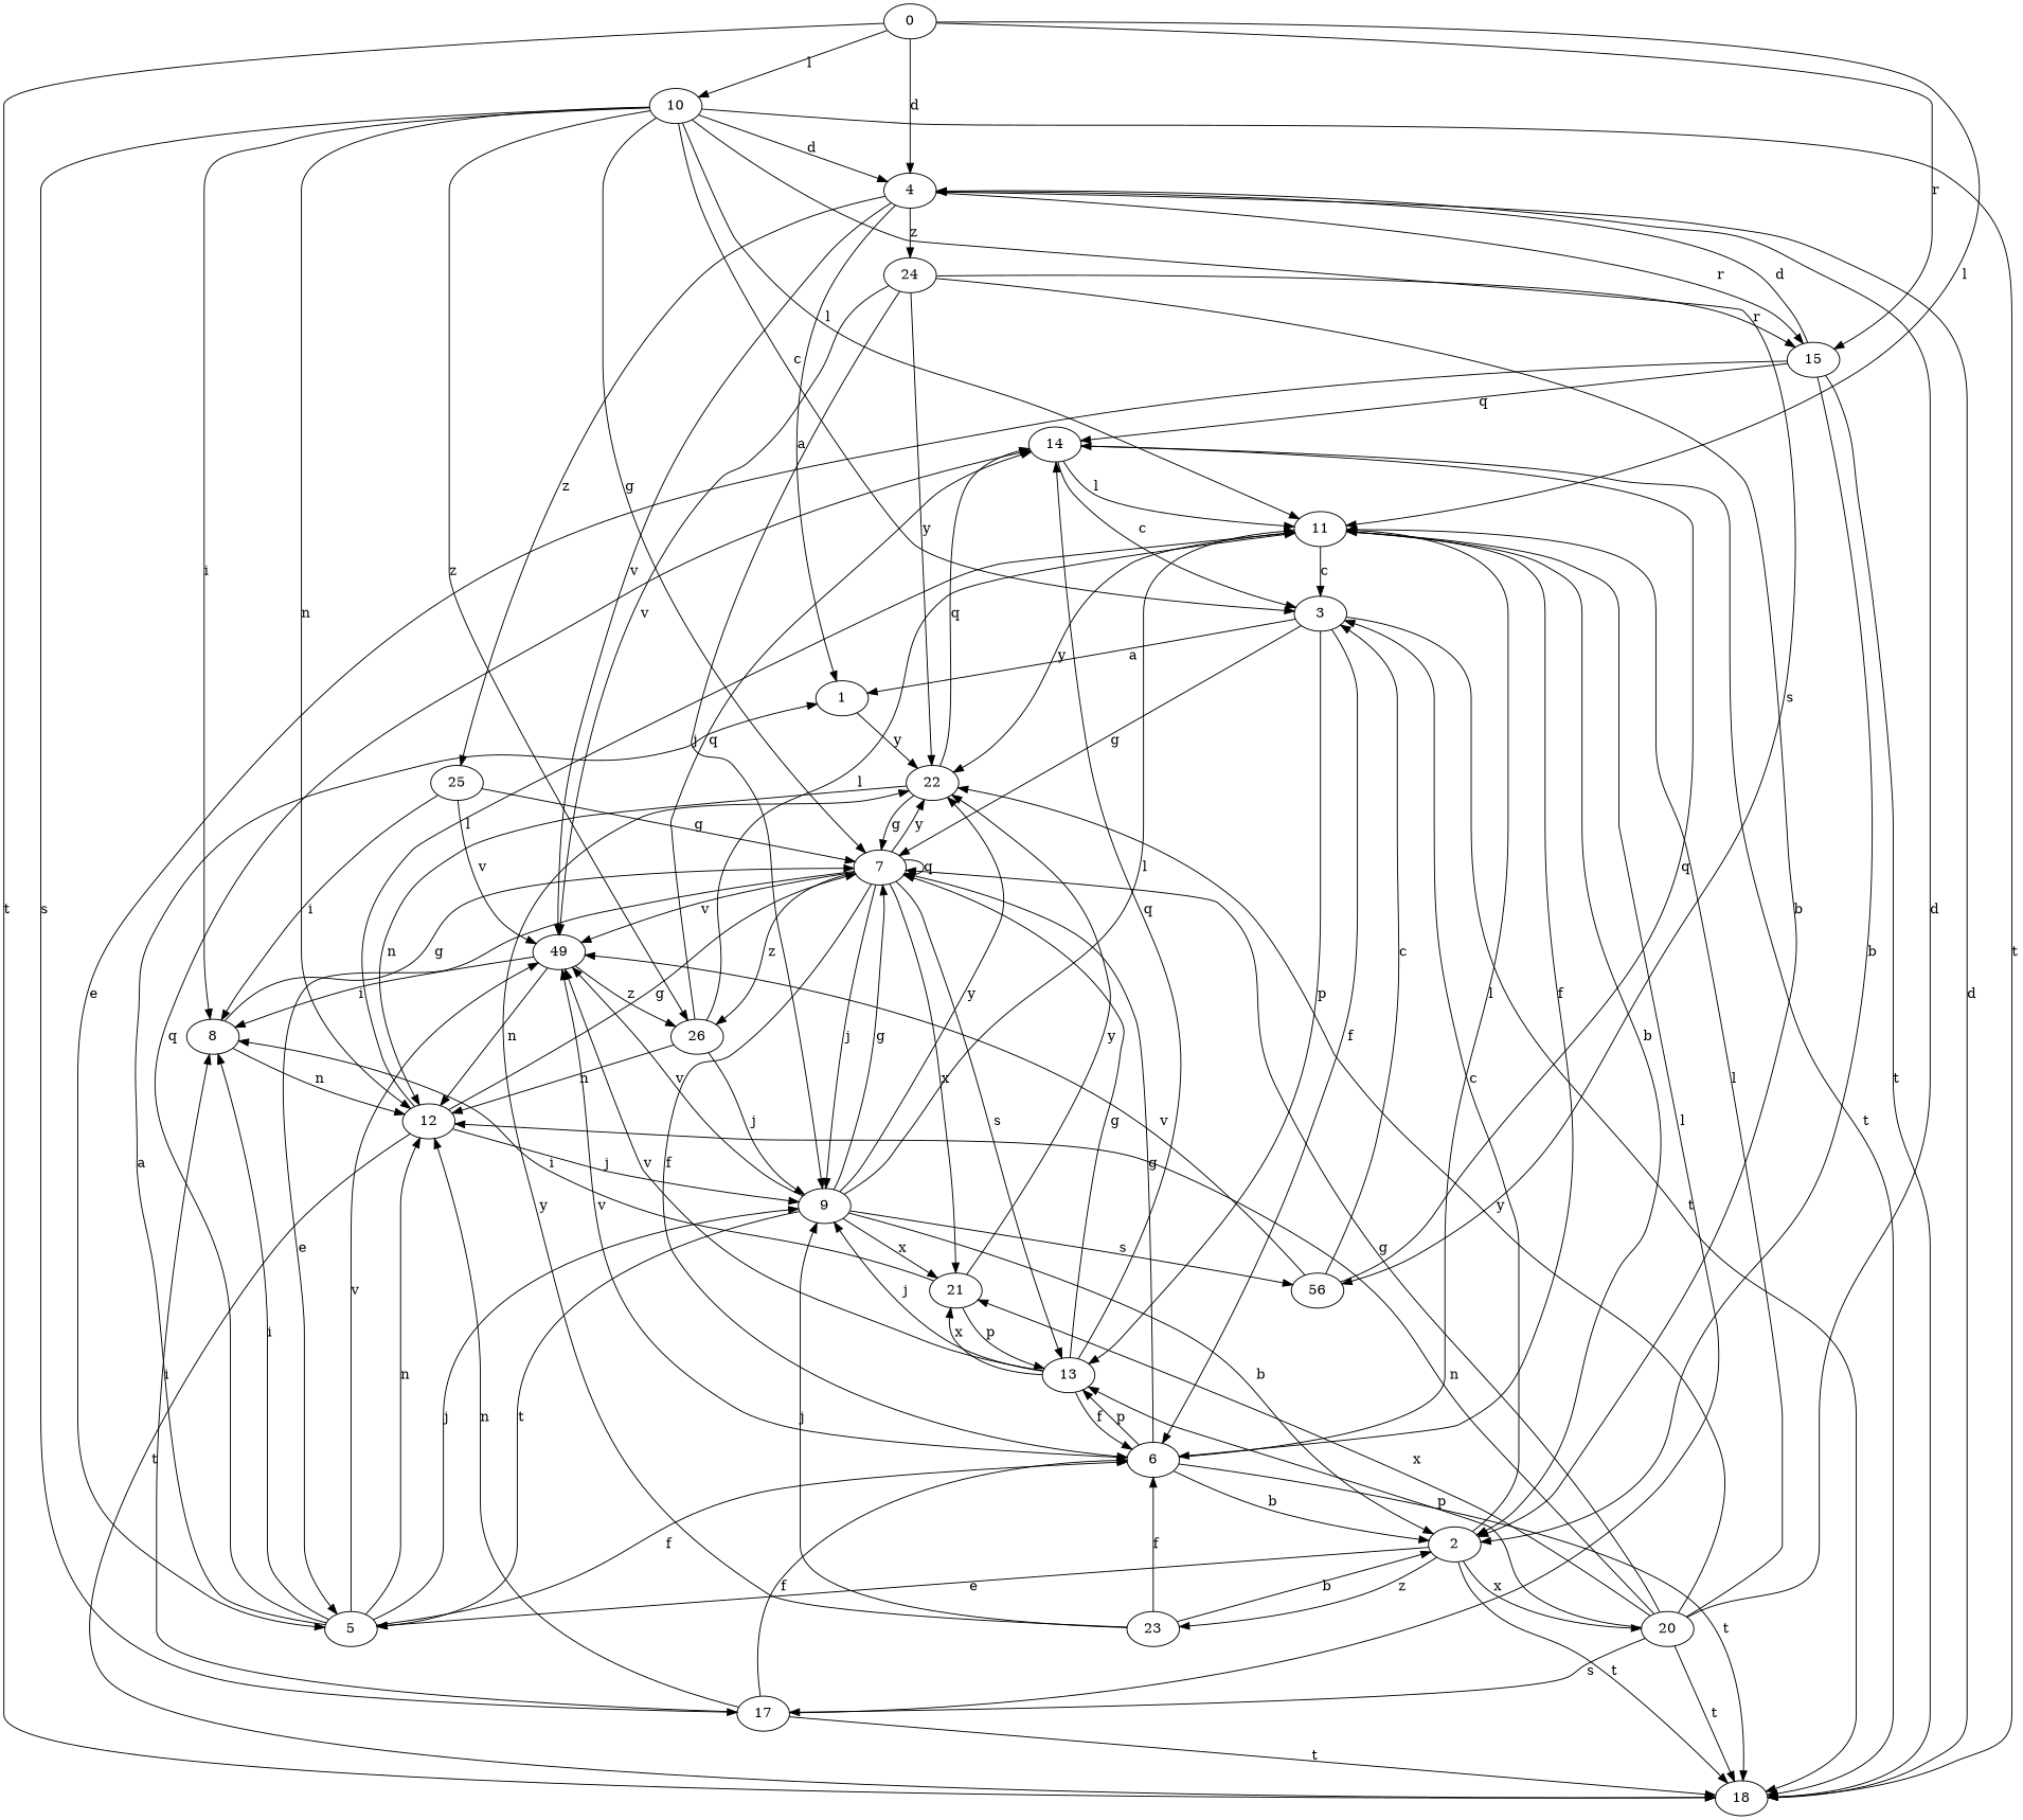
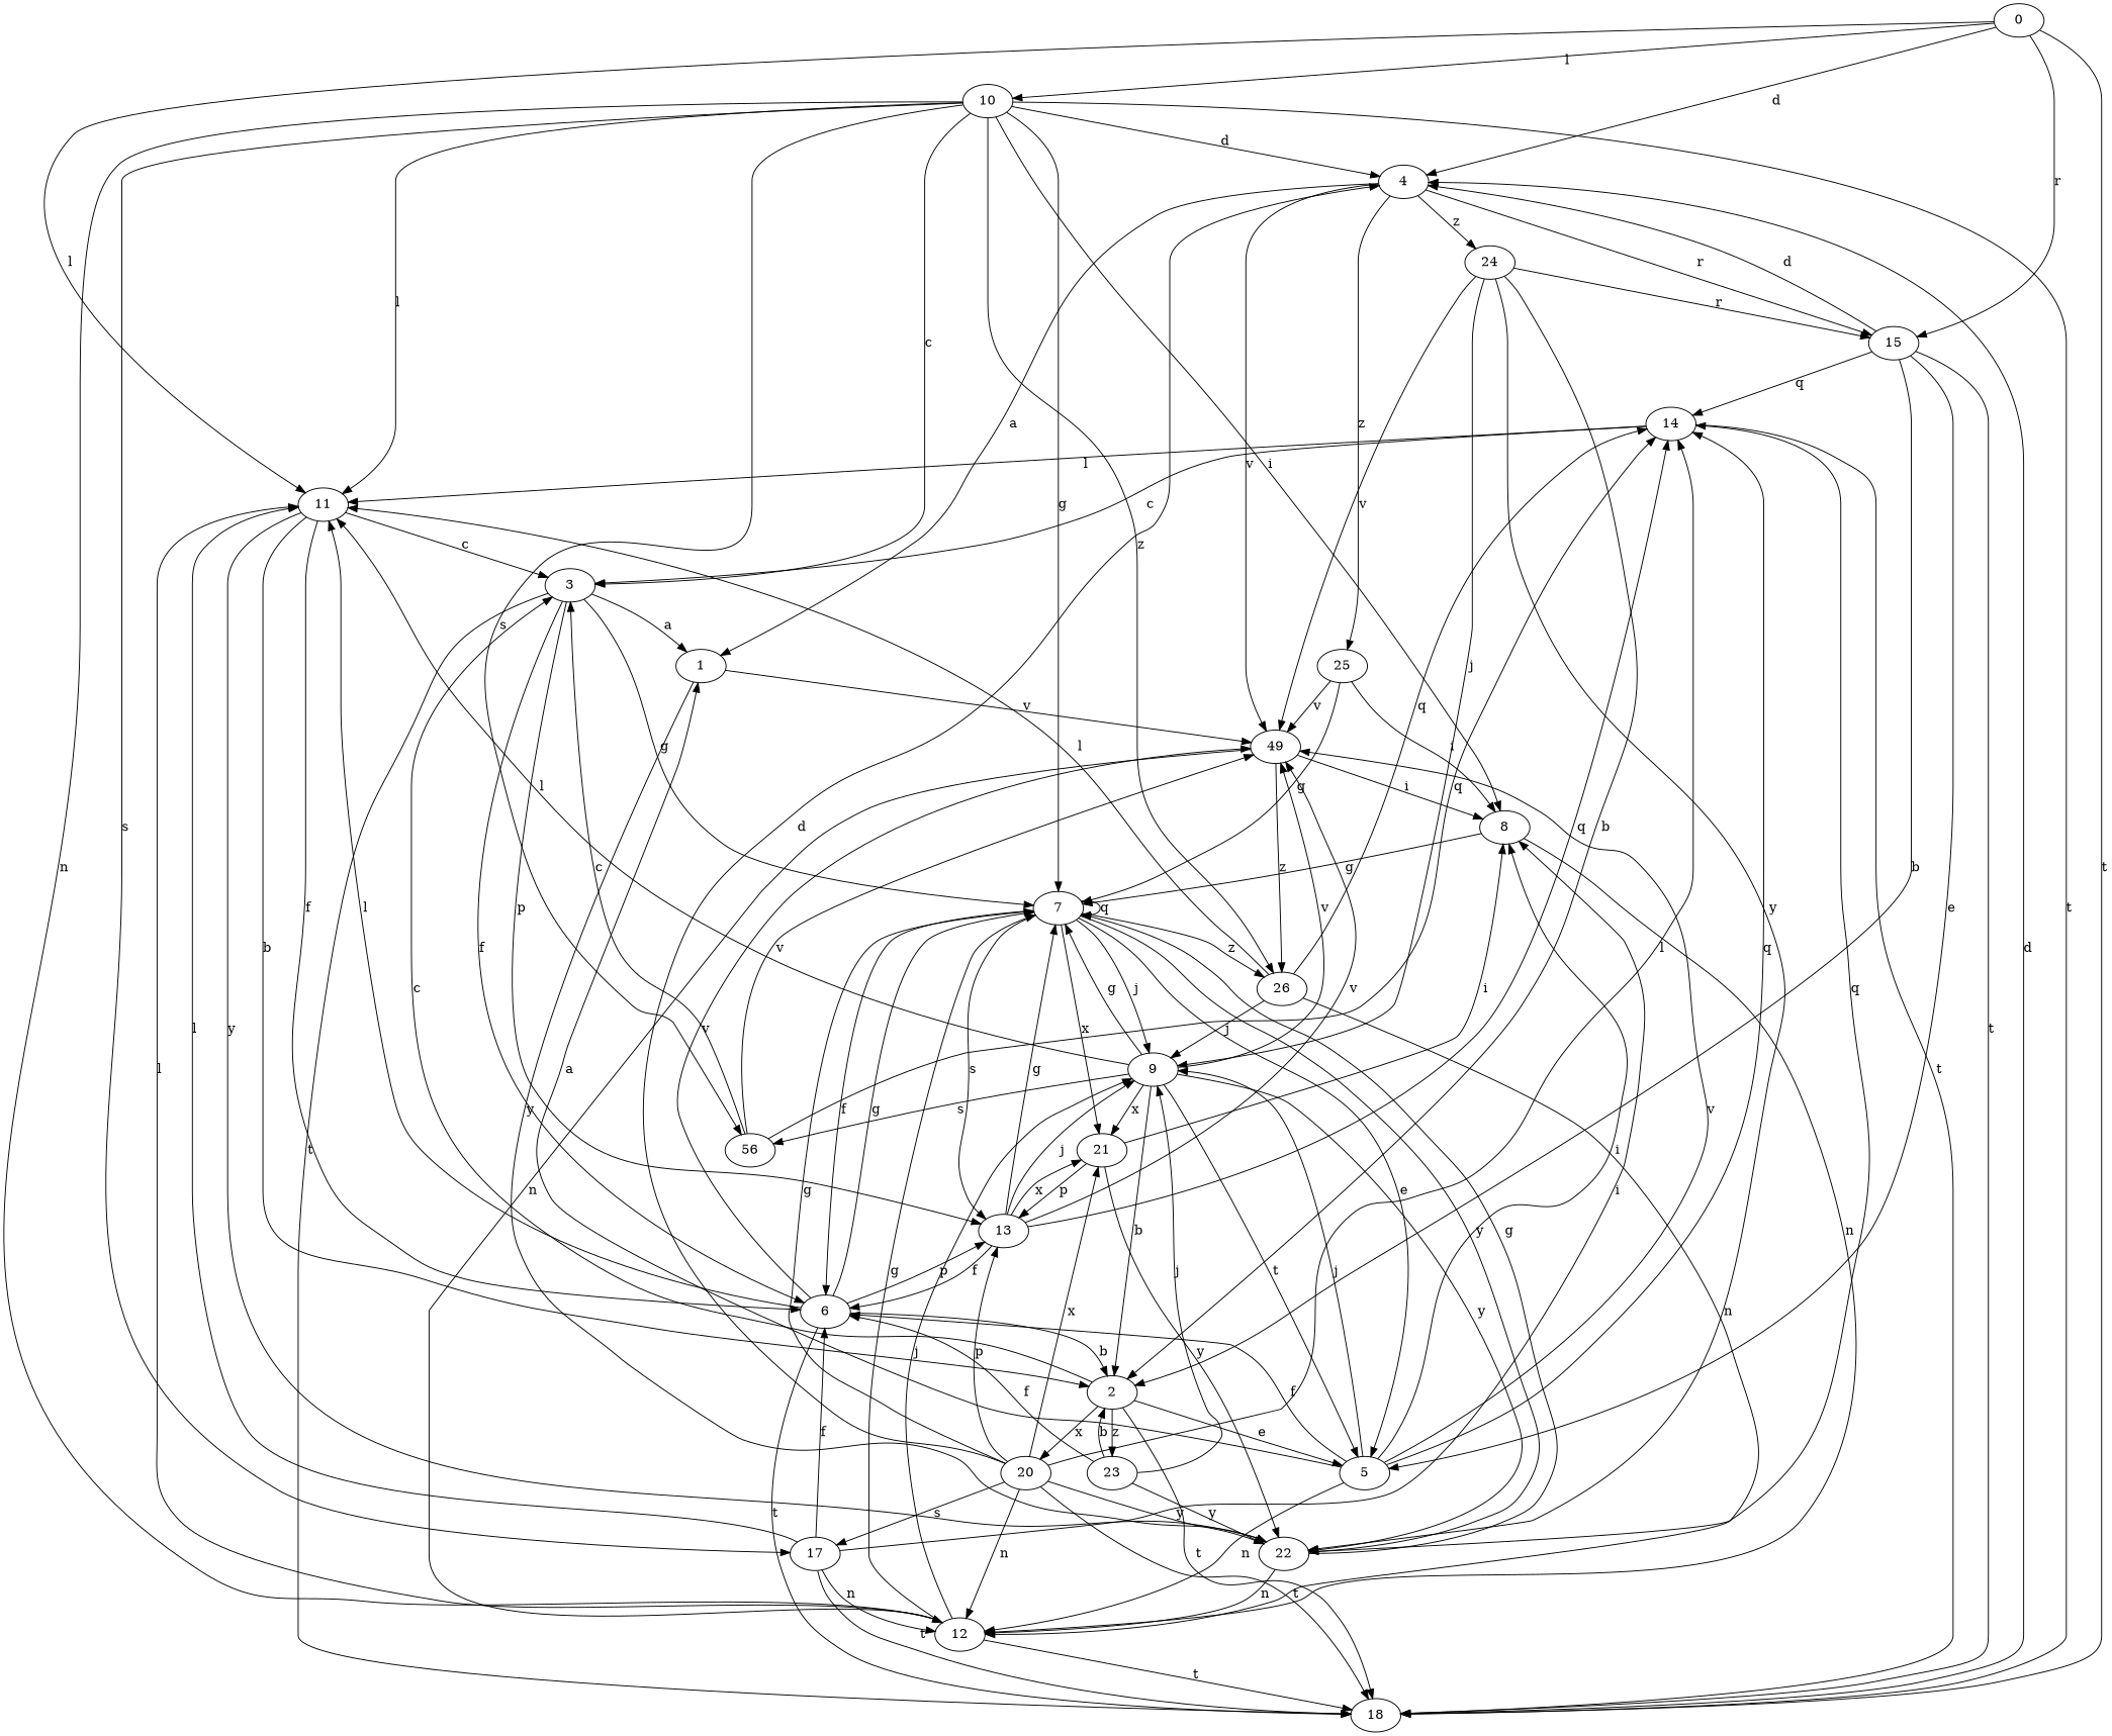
  digraph {
    0
    4
    10
    11
    15
    18
    1
    n8 [label=49]
    24
    25
    3
    7
    8
    12
    26
    n16 [label=56]
    17
    22
    2
    6
    5
    14
    20
    23
    13
    9
    21
    0 -> 4 [label=d]
    0 -> 10 [label=l]
    0 -> 11 [label=l]
    0 -> 15 [label=r]
    0 -> 18 [label=t]
    4 -> 15 [label=r]
    4 -> 1 [label=a]
    4 -> n8 [label=v]
    4 -> 24 [label=z]
    4 -> 25 [label=z]
    10 -> 4 [label=d]
    10 -> 11 [label=l]
    10 -> 18 [label=t]
    10 -> 3 [label=c]
    10 -> 7 [label=g]
    10 -> 8 [label=i]
    10 -> 12 [label=n]
    10 -> 26 [label=z]
    10 -> n16 [label=s]
    10 -> 17 [label=s]
    11 -> 3 [label=c]
    11 -> 22 [label=y]
    11 -> 2 [label=b]
    11 -> 6 [label=f]
    15 -> 4 [label=d]
    15 -> 18 [label=t]
    15 -> 2 [label=b]
    15 -> 5 [label=e]
    15 -> 14 [label=q]
    18 -> 4 [label=d]
    1 -> 22 [label=y]
    n8 -> 8 [label=i]
    n8 -> 12 [label=n]
    n8 -> 26 [label=z]
    24 -> 15 [label=r]
    24 -> n8 [label=v]
    24 -> 22 [label=y]
    24 -> 2 [label=b]
    24 -> 9 [label=j]
    25 -> n8 [label=v]
    25 -> 7 [label=g]
    25 -> 8 [label=i]
    3 -> 18 [label=t]
    3 -> 1 [label=a]
    3 -> 7 [label=g]
    3 -> 6 [label=f]
    3 -> 13 [label=p]
-   7 -> n8 [label=v]
+   1 -> n8 [label=v]
    7 -> 7 [label=q]
    7 -> 26 [label=z]
    7 -> 22 [label=y]
    7 -> 6 [label=f]
    7 -> 5 [label=e]
    7 -> 13 [label=s]
    7 -> 9 [label=j]
    7 -> 21 [label=x]
    8 -> 7 [label=g]
    8 -> 12 [label=n]
    12 -> 11 [label=l]
    12 -> 18 [label=t]
    12 -> 7 [label=g]
    12 -> 9 [label=j]
    26 -> 11 [label=l]
    26 -> 12 [label=n]
    26 -> 14 [label=q]
    26 -> 9 [label=j]
    n16 -> n8 [label=v]
    n16 -> 3 [label=c]
    n16 -> 14 [label=q]
    17 -> 11 [label=l]
    17 -> 18 [label=t]
    17 -> 8 [label=i]
    17 -> 12 [label=n]
    17 -> 6 [label=f]
    22 -> 7 [label=g]
    22 -> 12 [label=n]
    22 -> 14 [label=q]
    2 -> 18 [label=t]
    2 -> 3 [label=c]
    2 -> 5 [label=e]
    2 -> 20 [label=x]
    2 -> 23 [label=z]
    6 -> 11 [label=l]
    6 -> 18 [label=t]
    6 -> n8 [label=v]
    6 -> 7 [label=g]
    6 -> 2 [label=b]
    6 -> 13 [label=p]
    5 -> 1 [label=a]
    5 -> n8 [label=v]
    5 -> 8 [label=i]
    5 -> 12 [label=n]
    5 -> 6 [label=f]
    5 -> 14 [label=q]
    5 -> 9 [label=j]
    14 -> 11 [label=l]
    14 -> 18 [label=t]
    14 -> 3 [label=c]
    20 -> 4 [label=d]
-   20 -> 11 [label=l]
+   20 -> 14 [label=l]
    20 -> 18 [label=t]
    20 -> 7 [label=g]
    20 -> 12 [label=n]
    20 -> 17 [label=s]
    20 -> 22 [label=y]
    20 -> 13 [label=p]
    20 -> 21 [label=x]
    23 -> 22 [label=y]
    23 -> 2 [label=b]
    23 -> 6 [label=f]
    23 -> 9 [label=j]
    13 -> n8 [label=v]
    13 -> 7 [label=g]
    13 -> 6 [label=f]
    13 -> 14 [label=q]
    13 -> 9 [label=j]
    13 -> 21 [label=x]
    9 -> 11 [label=l]
    9 -> n8 [label=v]
    9 -> 7 [label=g]
    9 -> n16 [label=s]
    9 -> 22 [label=y]
    9 -> 2 [label=b]
    9 -> 5 [label=t]
    9 -> 21 [label=x]
    21 -> 8 [label=i]
    21 -> 22 [label=y]
    21 -> 13 [label=p]
  }
